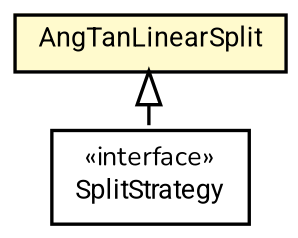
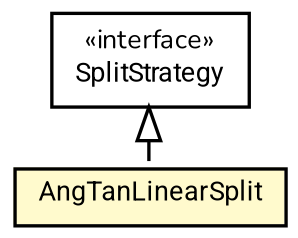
  digraph {
    nodesep=0.15
    rankdir=TB
    ranksep=0.25
    fontname=Nunito
    node [fontcolor=black fontname=Nunito fontsize=8 margin=0 shape=plaintext]
    n1 [height=0 label=<<table title="de.lmu.ifi.dbs.elki.index.tree.spatial.rstarvariants.strategies.split.SplitStrategy" border="0" cellborder="1" cellspacing="0" cellpadding="2" href="SplitStrategy.html" target="_parent"> 		<tr><td><table border="0" cellspacing="0" cellpadding="1"> 		<tr><td align="center" balign="center"> &#171;interface&#187; </td></tr> 		<tr><td align="center" balign="center"> <font face="Roboto">SplitStrategy</font> </td></tr> 		</table></td></tr> 		</table>> width=0]
    n2 [height=0 label=<<table title="de.lmu.ifi.dbs.elki.index.tree.spatial.rstarvariants.strategies.split.AngTanLinearSplit" border="0" cellborder="1" cellspacing="0" cellpadding="2" bgcolor="lemonChiffon" href="AngTanLinearSplit.html" target="_parent"> 		<tr><td><table border="0" cellspacing="0" cellpadding="1"> 		<tr><td align="center" balign="center"> <font face="Roboto">AngTanLinearSplit</font> </td></tr> 		</table></td></tr> 		</table>> width=0]
-   n2 -> n1 [arrowtail=empty color=black dir=back fontname=Nunito fontsize=7 labelfontname=Roboto labelfontsize=7 style=dashed weight=9]
+   n1 -> n2 [arrowtail=empty color=black dir=back fontname=Nunito fontsize=7 labelfontname=Roboto labelfontsize=7 style=dashed weight=9]
  }
